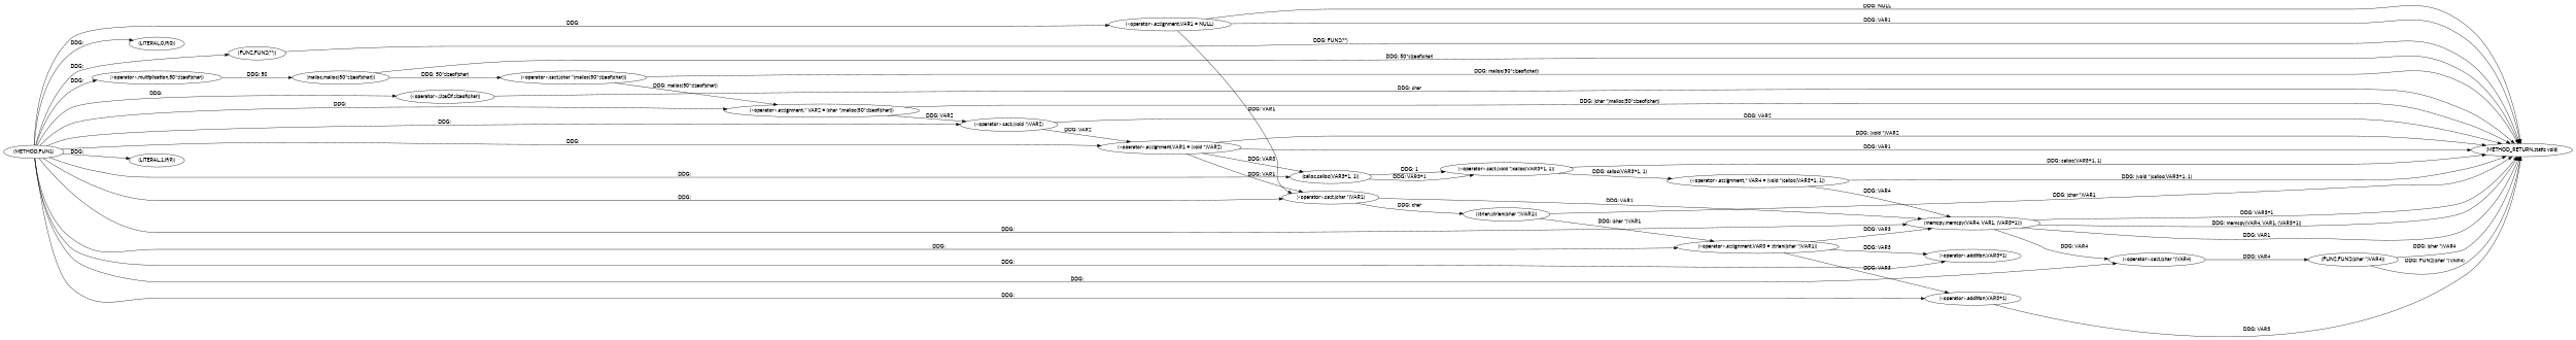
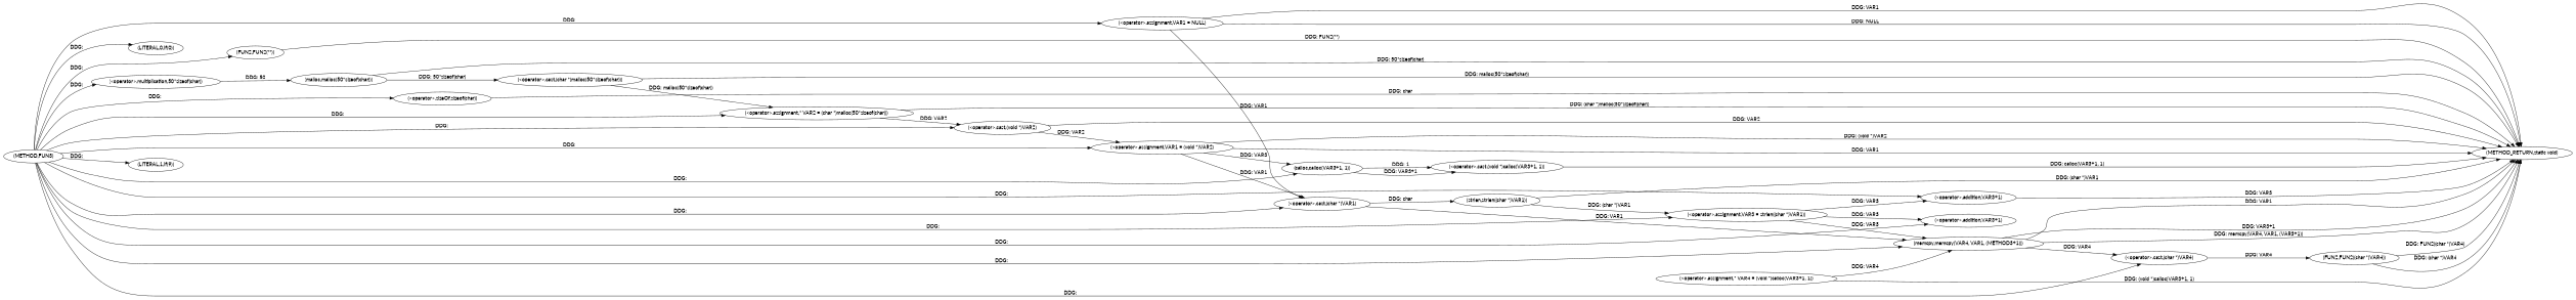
  digraph {
    fontname=Lato
    rankdir=LR
    node [fontname=Lato]
    edge [fontname=Lato]
-   n1 [label="(METHOD,FUN1)"]
+   n1 [label="(METHOD,FUN3)"]
    n2 [label="(<operator>.assignment,VAR1 = NULL)"]
    n3 [label="(LITERAL,0,if(0))"]
    n4 [label="(FUN2,FUN2(\"\"))"]
    n5 [label="(<operator>.assignment,* VAR2 = (char *)malloc(50*sizeof(char)))"]
    n6 [label="(<operator>.multiplication,50*sizeof(char))"]
    n7 [label="(<operator>.sizeOf,sizeof(char))"]
    n8 [label="(<operator>.assignment,VAR1 = (void *)VAR2)"]
    n9 [label="(<operator>.cast,(void *)VAR2)"]
    n10 [label="(LITERAL,1,if(9))"]
    n11 [label="(<operator>.assignment,VAR3 = strlen((char *)VAR1))"]
    n12 [label="(<operator>.cast,(char *)VAR1)"]
    n13 [label="(calloc,calloc(VAR3+1, 1))"]
    n14 [label="(<operator>.addition,VAR3+1)"]
-   n15 [label="(memcpy,memcpy(VAR4, VAR1, (VAR3+1)))"]
+   n15 [label="(memcpy,memcpy(VAR4, VAR1, (METHOD3+1)))"]
    n16 [label="(<operator>.addition,VAR3+1)"]
    n17 [label="(<operator>.cast,(char *)VAR4)"]
    n18 [label="(METHOD_RETURN,static void)"]
    n19 [label="(malloc,malloc(50*sizeof(char)))"]
    n20 [label="(strlen,strlen((char *)VAR1))"]
    n21 [label="(<operator>.assignment,* VAR4 = (void *)calloc(VAR3+1, 1))"]
    n22 [label="(<operator>.cast,(void *)calloc(VAR3+1, 1))"]
    n23 [label="(FUN2,FUN2((char *)VAR4))"]
    n24 [label="(<operator>.cast,(char *)malloc(50*sizeof(char)))"]
    n1 -> n2 [label="DDG: "]
    n1 -> n3 [label="DDG: "]
    n1 -> n4 [label="DDG: "]
    n1 -> n5 [label="DDG: "]
    n1 -> n6 [label="DDG: "]
    n1 -> n7 [label="DDG: "]
    n1 -> n8 [label="DDG: "]
    n1 -> n9 [label="DDG: "]
    n1 -> n10 [label="DDG: "]
    n1 -> n11 [label="DDG: "]
    n1 -> n12 [label="DDG: "]
    n1 -> n13 [label="DDG: "]
    n1 -> n14 [label="DDG: "]
    n1 -> n15 [label="DDG: "]
    n1 -> n16 [label="DDG: "]
    n1 -> n17 [label="DDG: "]
    n2 -> n12 [label="DDG: VAR1"]
    n2 -> n18 [label="DDG: VAR1"]
    n2 -> n18 [label="DDG: NULL"]
    n4 -> n18 [label="DDG: FUN2(\"\")"]
    n5 -> n9 [label="DDG: VAR2"]
    n5 -> n18 [label="DDG: (char *)malloc(50*sizeof(char))"]
    n6 -> n19 [label="DDG: 50"]
    n7 -> n18 [label="DDG: char"]
    n8 -> n12 [label="DDG: VAR1"]
    n8 -> n13 [label="DDG: VAR3"]
    n8 -> n18 [label="DDG: (void *)VAR2"]
    n8 -> n18 [label="DDG: VAR1"]
    n9 -> n8 [label="DDG: VAR2"]
    n9 -> n18 [label="DDG: VAR2"]
    n11 -> n14 [label="DDG: VAR3"]
    n11 -> n15 [label="DDG: VAR3"]
    n11 -> n16 [label="DDG: VAR3"]
    n12 -> n15 [label="DDG: VAR1"]
    n12 -> n20 [label="DDG: char"]
    n13 -> n22 [label="DDG: VAR3+1"]
    n13 -> n22 [label="DDG: 1"]
    n15 -> n17 [label="DDG: VAR4"]
    n15 -> n18 [label="DDG: VAR1"]
    n15 -> n18 [label="DDG: VAR3+1"]
    n15 -> n18 [label="DDG: memcpy(VAR4, VAR1, (VAR3+1))"]
    n16 -> n18 [label="DDG: VAR3"]
    n17 -> n23 [label="DDG: VAR4"]
    n19 -> n18 [label="DDG: 50*sizeof(char)"]
    n19 -> n24 [label="DDG: 50*sizeof(char)"]
    n20 -> n11 [label="DDG: (char *)VAR1"]
    n20 -> n18 [label="DDG: (char *)VAR1"]
    n21 -> n15 [label="DDG: VAR4"]
    n21 -> n18 [label="DDG: (void *)calloc(VAR3+1, 1)"]
    n22 -> n18 [label="DDG: calloc(VAR3+1, 1)"]
-   n22 -> n21 [label="DDG: calloc(VAR3+1, 1)"]
    n23 -> n18 [label="DDG: (char *)VAR4"]
    n23 -> n18 [label="DDG: FUN2((char *)VAR4)"]
    n24 -> n5 [label="DDG: malloc(50*sizeof(char))"]
    n24 -> n18 [label="DDG: malloc(50*sizeof(char))"]
  }
